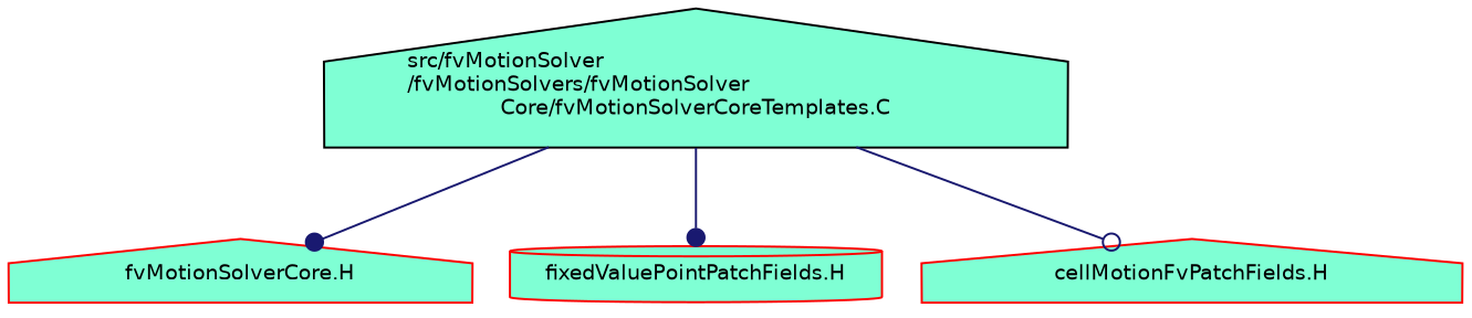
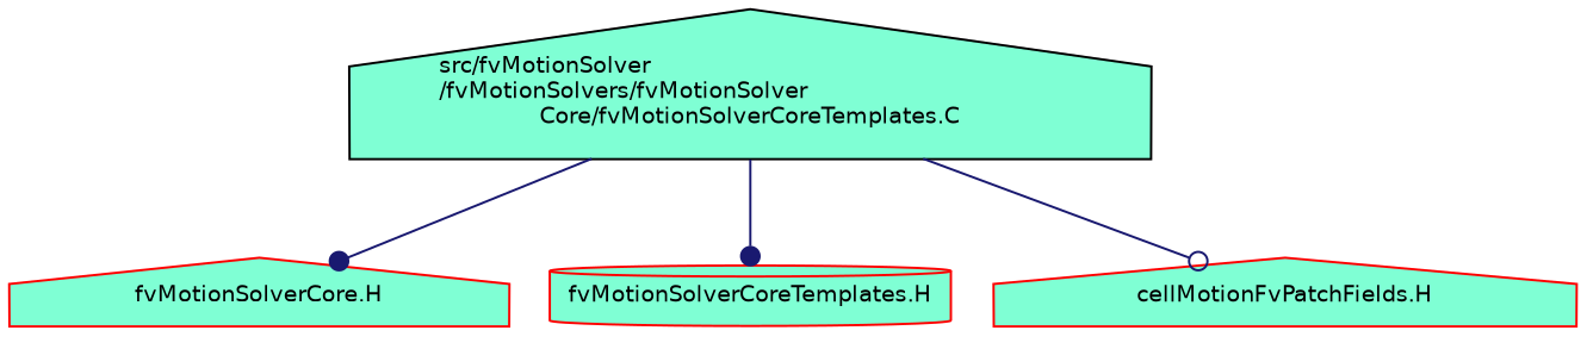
  digraph {
    fontname="DejaVu Sans"
    node [color=red fillcolor=aquamarine fontname="DejaVu Sans" fontsize=10 shape=house style=filled]
    edge [color=midnightblue fontname="DejaVu Sans" fontsize=10 labelfontname=Helvetica labelfontsize=10 style=solid arrowhead=dot]
    n1 [color=black fontcolor=black height=0.2 label="src/fvMotionSolver\l/fvMotionSolvers/fvMotionSolver\lCore/fvMotionSolverCoreTemplates.C" width=0.4]
    n2 [height=0.2 label="fvMotionSolverCore.H" width=0.4]
-   n3 [height=0.2 label="fixedValuePointPatchFields.H" shape=cylinder width=0.4]
+   n3 [height=0.2 label="fvMotionSolverCoreTemplates.H" shape=cylinder width=0.4]
    n4 [height=0.2 label="cellMotionFvPatchFields.H" width=0.4]
    n1 -> n2
    n1 -> n3
    n1 -> n4 [arrowhead=odot]
  }
